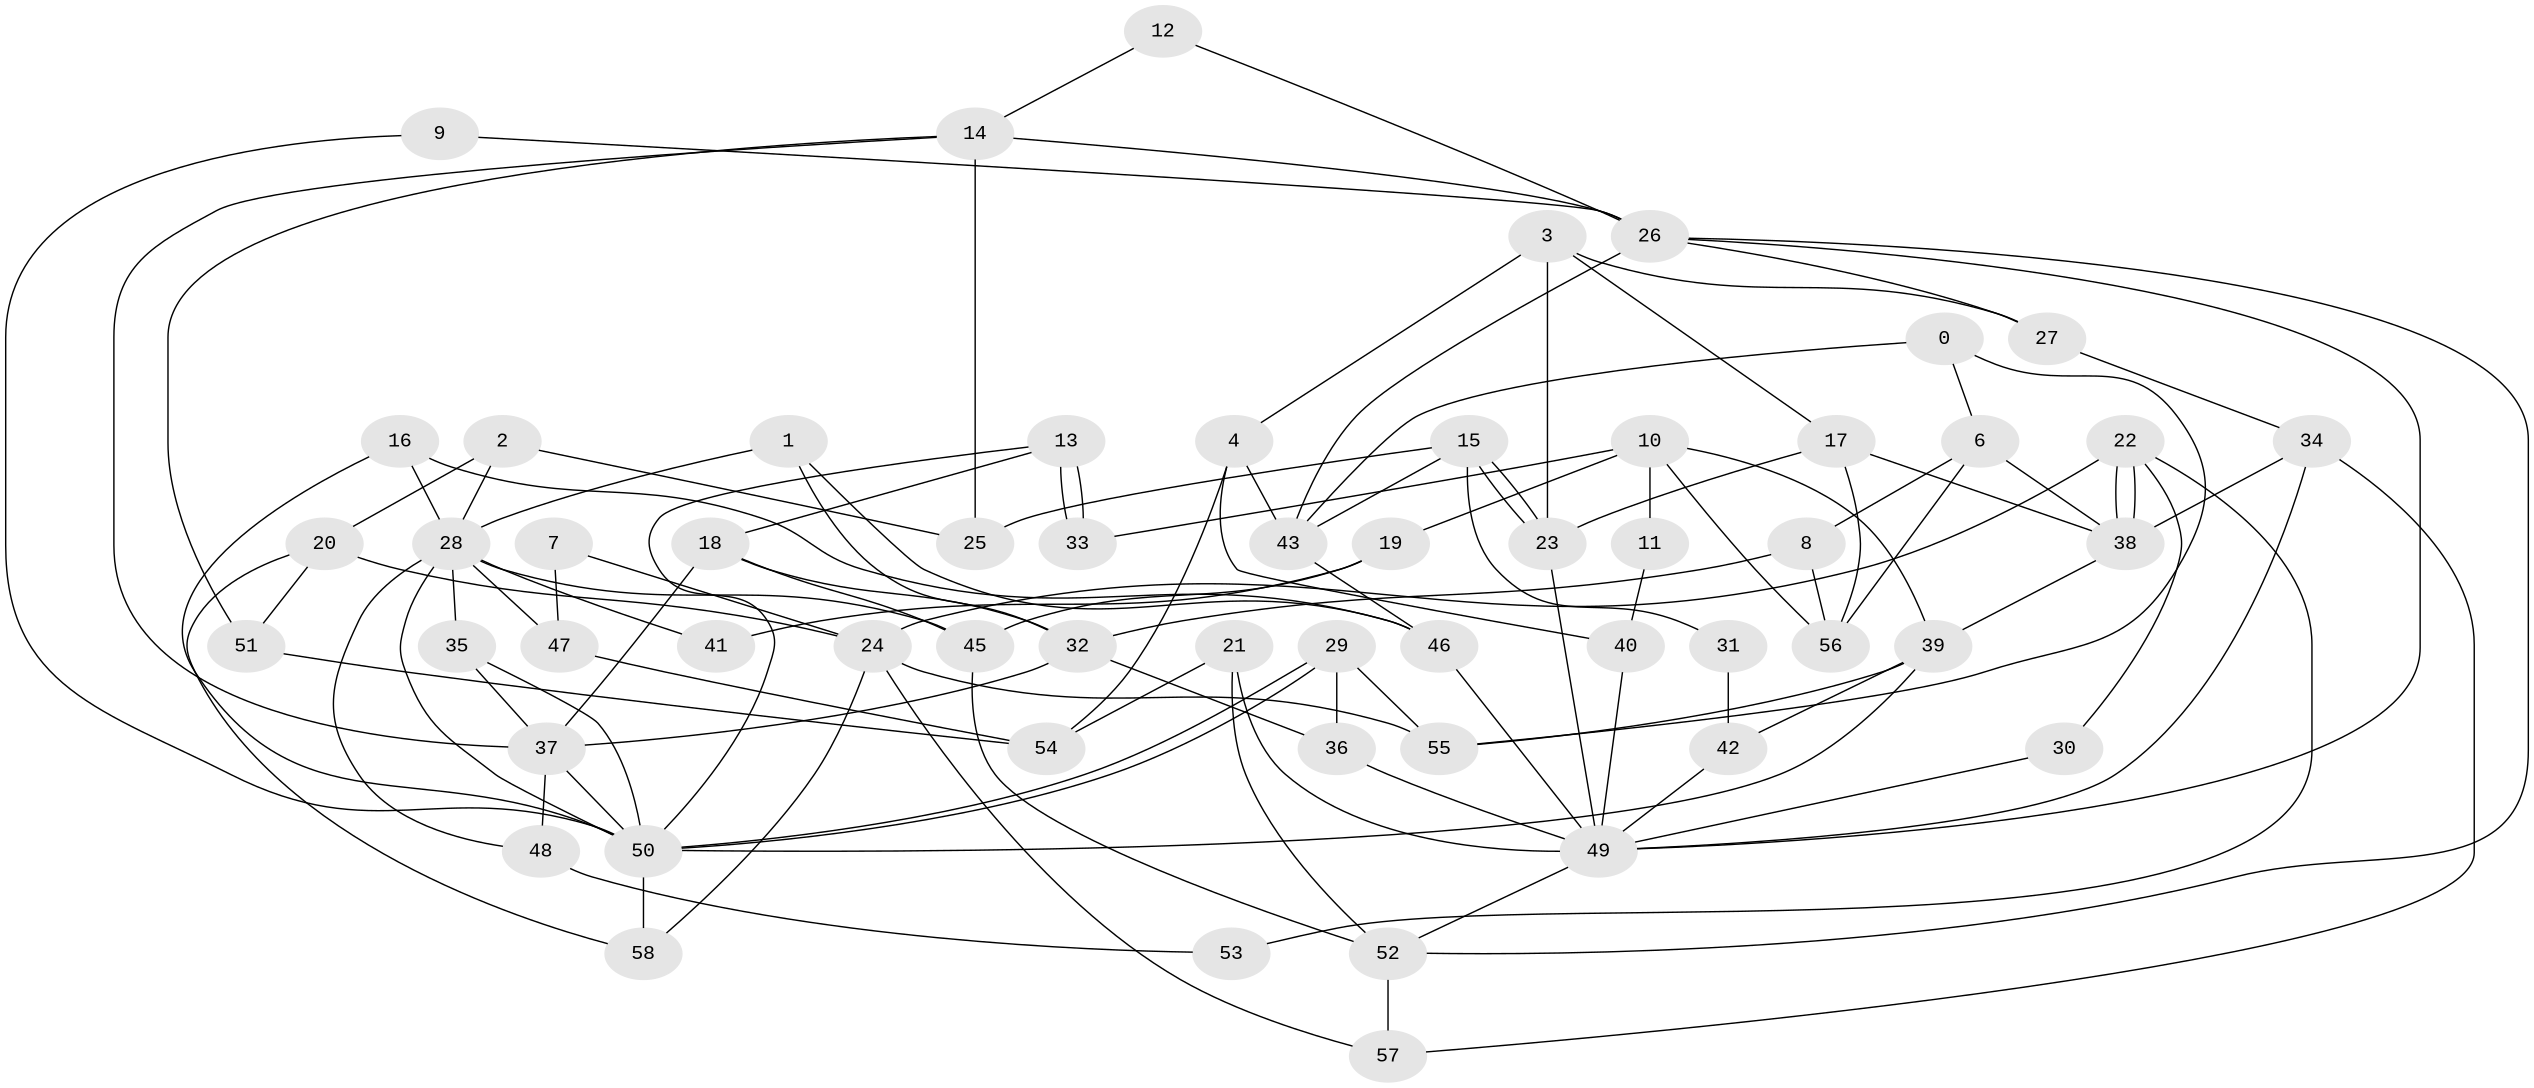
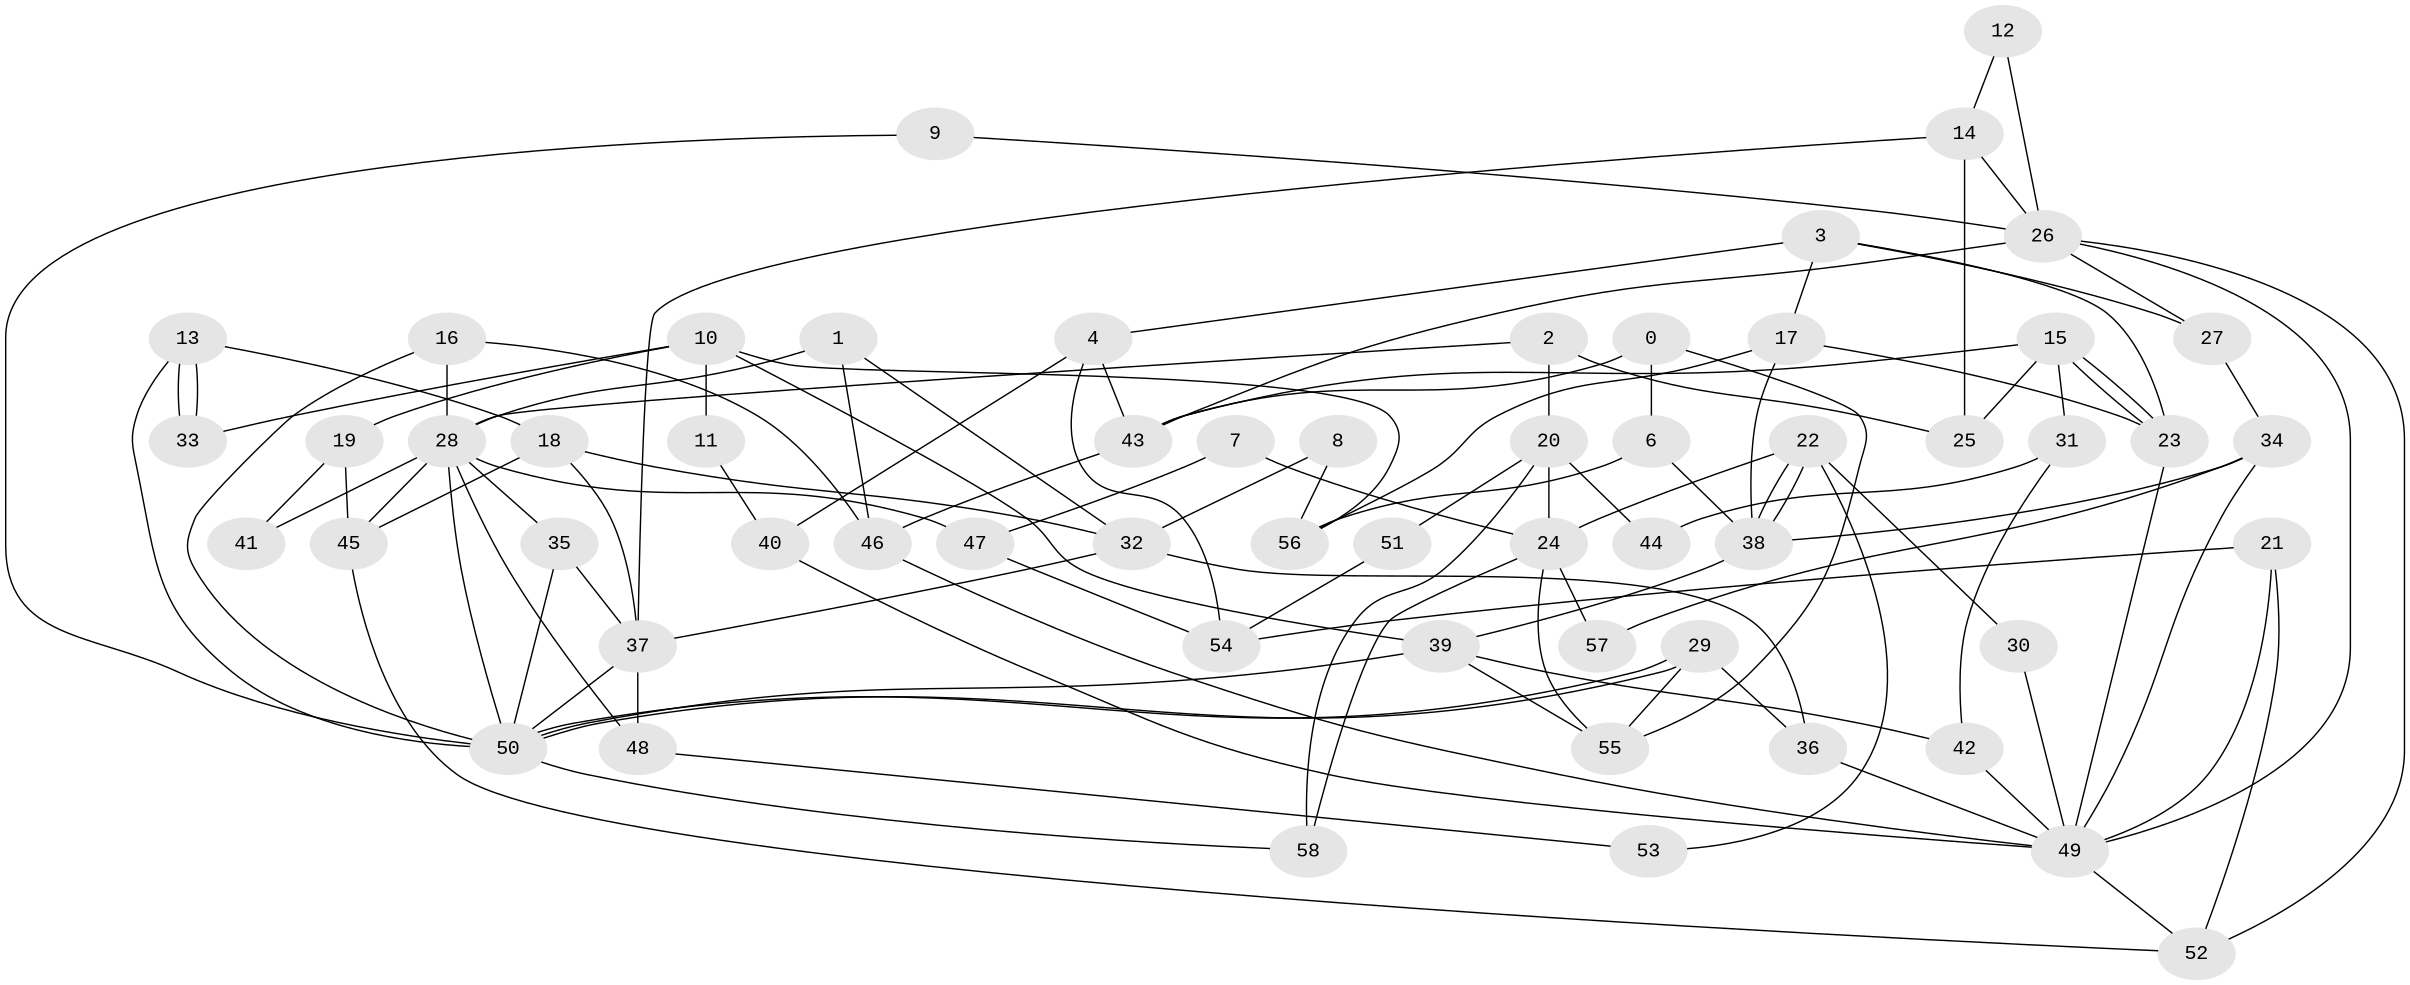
  graph {
    fontname="Liberation Mono"
    node [color=gray90 fontname="Liberation Mono" style=filled]
    edge [fontname="Liberation Mono"]
    1
    28
    32
    46
    47
    50
    45
    41
    35
    48
    37
    36
    49
    2
    20
    25
    24
    51
+   44
    58
    3
    4
    17
    23
    27
    40
    43
    54
    38
    56
    34
    n32 [label=0]
    6
    55
    8
    39
    7
    57
    9
    26
    52
    10
    11
    19
    33
    42
    12
    14
    13
    18
    15
    31
    16
    21
    22
    53
    30
    29
    1 -- 28
    1 -- 32
    1 -- 46
    28 -- 47
    28 -- 50
    28 -- 45
    28 -- 41
    28 -- 35
    28 -- 48
    32 -- 37
    32 -- 36
    46 -- 49
    47 -- 54
    50 -- 58
    45 -- 52
    35 -- 50
    35 -- 37
    48 -- 53
    37 -- 50
    37 -- 48
    36 -- 49
    49 -- 52
    2 -- 28
    2 -- 20
    2 -- 25
    20 -- 24
    20 -- 51
+   20 -- 44
    20 -- 58
    24 -- 58
    24 -- 55
    24 -- 57
    51 -- 54
    3 -- 4
    3 -- 17
    3 -- 23
    3 -- 27
    4 -- 40
    4 -- 43
    4 -- 54
    17 -- 23
    17 -- 38
    17 -- 56
    23 -- 49
    27 -- 34
    40 -- 49
    43 -- 46
    38 -- 39
    34 -- 49
    34 -- 38
    34 -- 57
    n32 -- 43
    n32 -- 6
    n32 -- 55
    6 -- 38
    6 -- 56
-   6 -- 8
    8 -- 32
    8 -- 56
    39 -- 50
    39 -- 55
    39 -- 42
    7 -- 47
    7 -- 24
    9 -- 50
    9 -- 26
    26 -- 49
    26 -- 27
    26 -- 43
    26 -- 52
-   52 -- 57
    10 -- 56
    10 -- 39
    10 -- 11
    10 -- 19
    10 -- 33
    11 -- 40
    19 -- 45
    19 -- 41
    42 -- 49
    12 -- 26
    12 -- 14
    14 -- 37
    14 -- 25
-   14 -- 51
    14 -- 26
    13 -- 50
    13 -- 33
    13 -- 33
    13 -- 18
    18 -- 32
    18 -- 45
    18 -- 37
    15 -- 25
    15 -- 23
    15 -- 23
    15 -- 43
    15 -- 31
+   31 -- 44
    31 -- 42
    16 -- 28
    16 -- 46
    16 -- 50
    21 -- 49
    21 -- 54
    21 -- 52
    22 -- 24
    22 -- 38
    22 -- 38
    22 -- 53
    22 -- 30
    30 -- 49
    29 -- 50
    29 -- 50
    29 -- 36
    29 -- 55
  }
